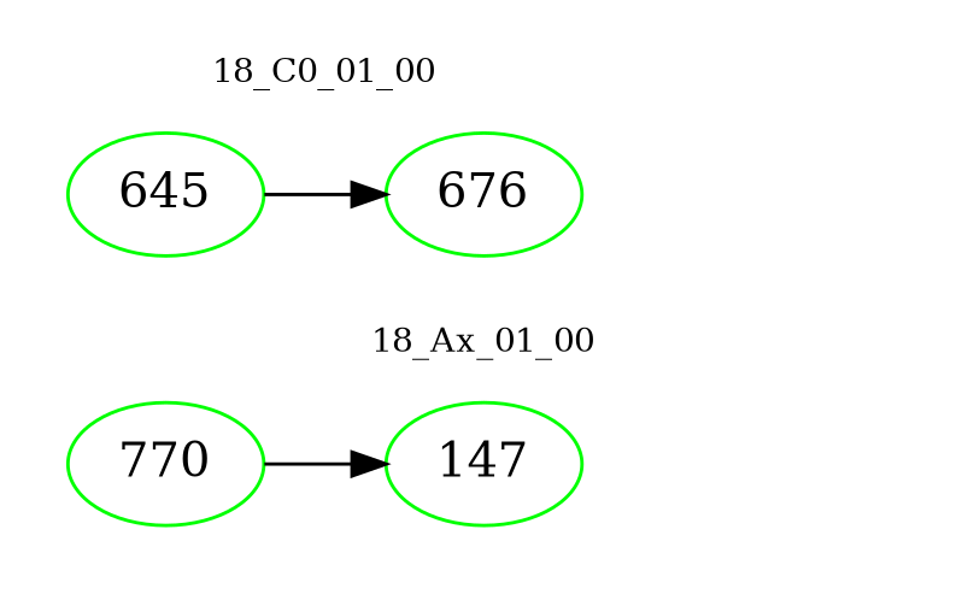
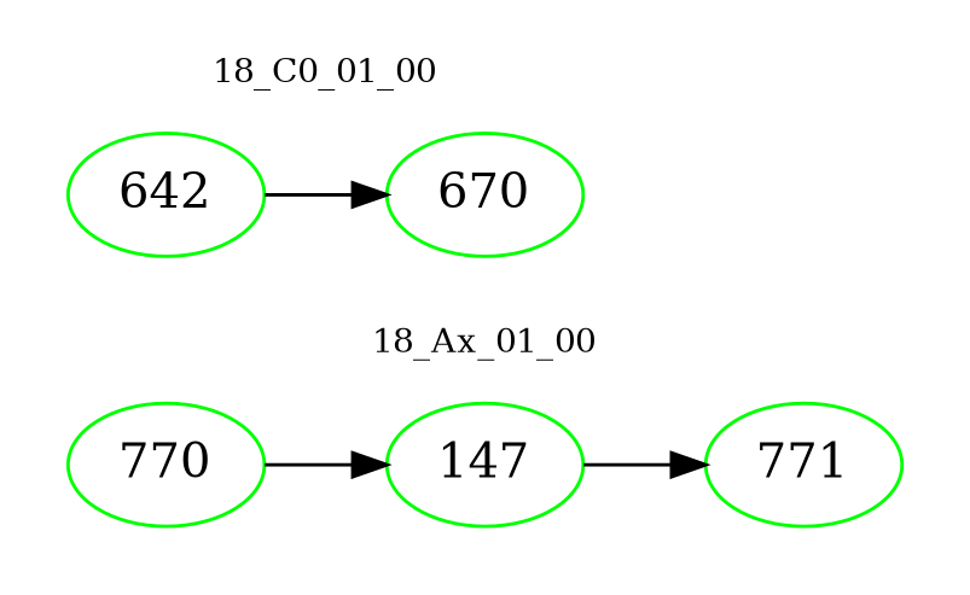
  digraph {
    rankdir=LR
    node [color=green]
    edge [color=black]
    n1 [label=770]
    n2 [label=147]
-   n4 [label=645]
-   n5 [label=676]
+   n3 [label=771]
+   n4 [label=642]
+   n5 [label=670]
    subgraph cluster_1 {
      color=white
      fontsize=10
      label="18_Ax_01_00"
      n1
      n2
+     n3
    }
    subgraph cluster_2 {
      color=white
      fontsize=10
      label="18_C0_01_00"
      n4
      n5
    }
    n1 -> n2
+   n2 -> n3
    n4 -> n5
  }
